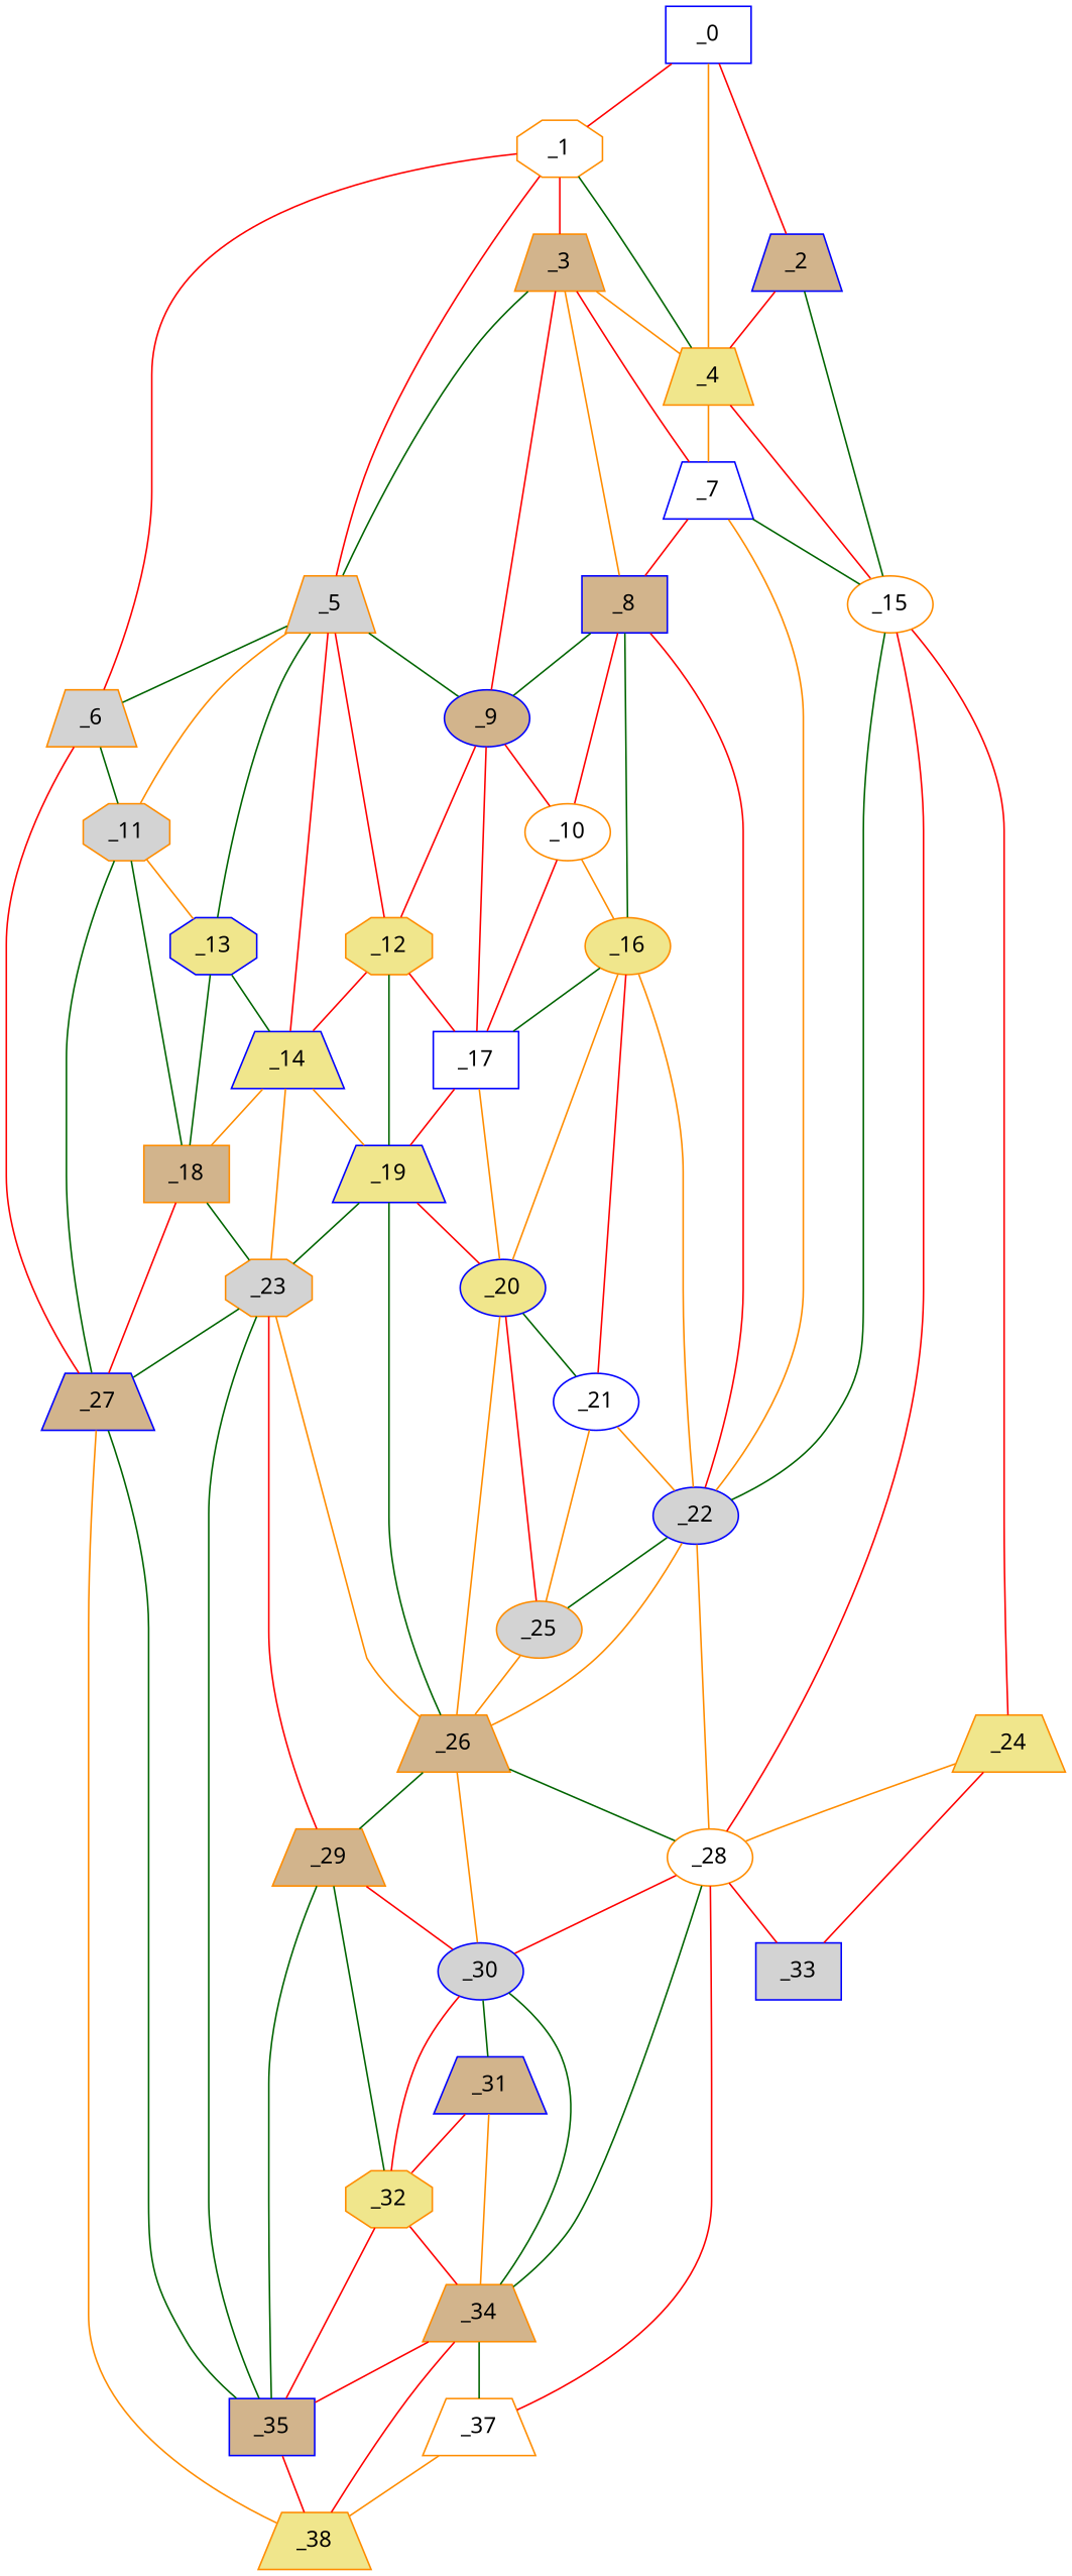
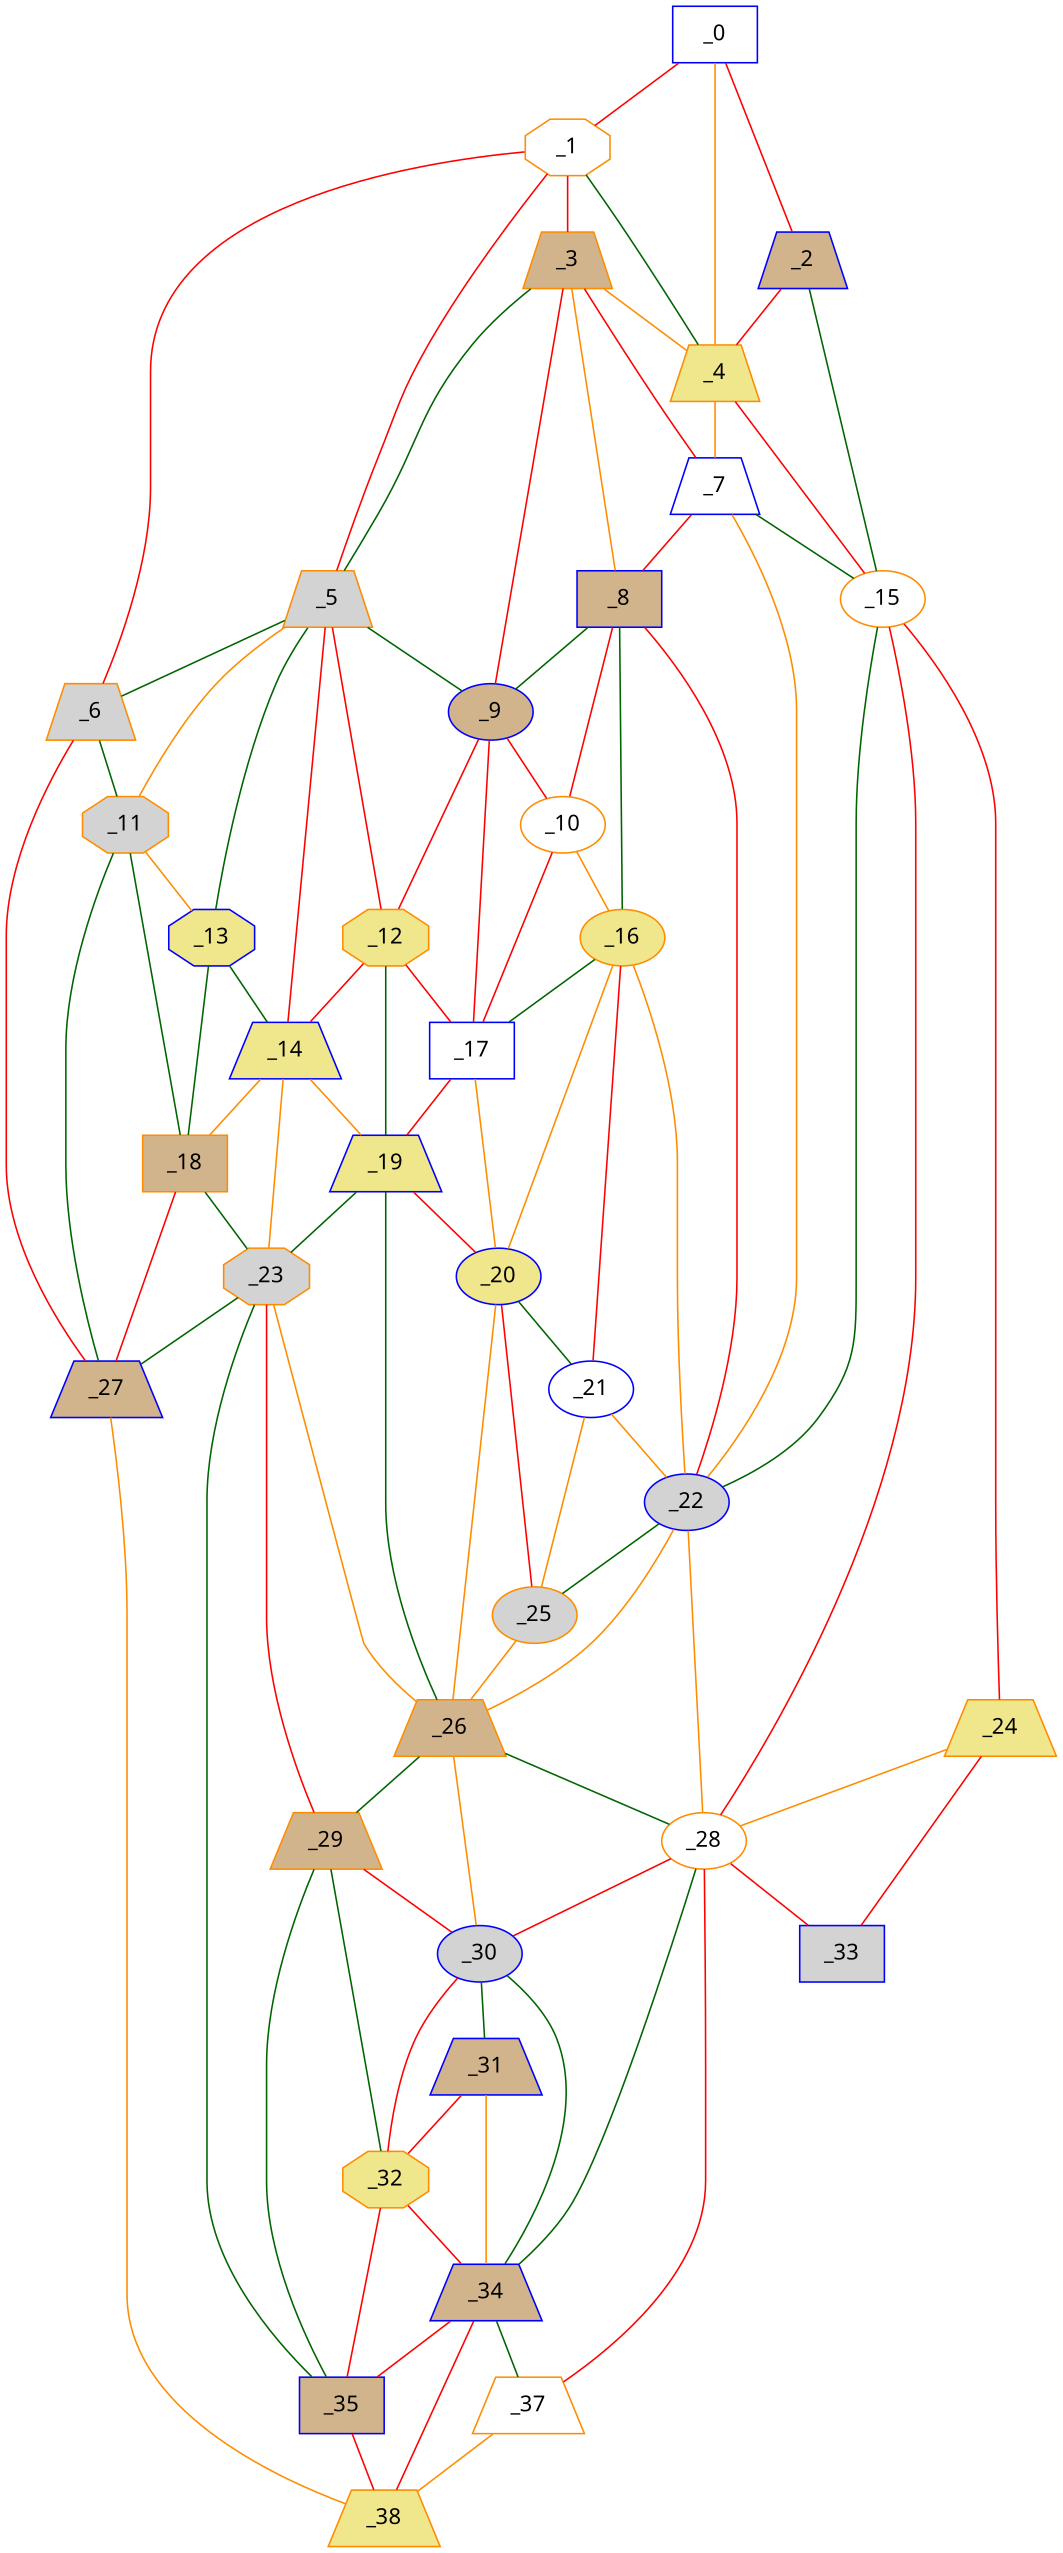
  graph {
    fontname="Noto Sans"
    node [color=darkorange fillcolor=tan fontname="Noto Sans" shape=trapezium style=filled x=40 y=58]
    edge [color=red fontname="Noto Sans" valence=2]
    _0 [color=blue fillcolor=white shape=box x=10 y=38]
    _1 [fillcolor=white shape=octagon x=12 y=44]
    _2 [color=blue x=13 y=22]
    _4 [fillcolor=khaki y=35]
    _3 [x=38 y=57]
    _5 [fillcolor=lightgrey y=81]
    _6 [fillcolor=lightgrey x=46 y=125]
    _15 [fillcolor=white shape=ellipse x=67 y=7]
    _7 [color=blue fillcolor=white x=49 y=39]
    _8 [color=blue shape=box x=53]
    _9 [color=blue shape=ellipse x=56 y=73]
    _11 [fillcolor=lightgrey shape=octagon x=58 y=112]
    _12 [fillcolor=khaki shape=octagon x=59 y=80]
    _13 [color=blue fillcolor=khaki shape=octagon x=65 y=105]
    _14 [color=blue fillcolor=khaki x=66 y=88]
    _27 [color=blue x=96 y=110]
    _22 [color=blue fillcolor=lightgrey shape=ellipse x=80 y=51]
    _24 [fillcolor=khaki x=88 y=2]
    _28 [fillcolor=white shape=ellipse x=101 y=24]
    _10 [fillcolor=white shape=ellipse x=58 y=67]
    _16 [fillcolor=khaki shape=ellipse x=69 y=65]
    _17 [color=blue fillcolor=white shape=box x=69 y=71]
    _18 [shape=box x=71 y=106]
    _19 [color=blue fillcolor=khaki x=74 y=84]
    _23 [fillcolor=lightgrey shape=octagon x=85 y=99]
    _35 [color=blue shape=box x=117 y=98]
    _38 [fillcolor=khaki x=118 y=101]
    _26 [x=94]
    _25 [fillcolor=lightgrey shape=ellipse x=88 y=59]
    _33 [color=blue fillcolor=lightgrey shape=box x=115 y=12]
    _30 [color=blue fillcolor=lightgrey shape=ellipse x=104 y=55]
-   _34 [x=117 y=34]
+   _34 [color=blue x=117 y=34]
    _37 [fillcolor=white x=118 y=27]
    _20 [color=blue fillcolor=khaki shape=ellipse x=76 y=69]
    _21 [color=blue fillcolor=white shape=ellipse x=78 y=62]
    _29 [x=103 y=59]
    _32 [fillcolor=khaki shape=octagon x=112]
    _31 [color=blue x=112 y=52]
    _0 -- _1 [valence=1]
    _0 -- _2 [valence=1]
    _0 -- _4 [color=darkorange]
    _1 -- _4 [color=darkgreen]
    _1 -- _3 [valence=1]
    _1 -- _5
    _1 -- _6 [valence=1]
    _2 -- _4 [valence=1]
    _2 -- _15 [color=darkgreen valence=1]
    _4 -- _15 [valence=1]
    _4 -- _7 [color=darkorange]
    _3 -- _4 [color=darkorange]
    _3 -- _5 [color=darkgreen]
    _3 -- _7
    _3 -- _8 [color=darkorange]
    _3 -- _9 [valence=1]
    _5 -- _6 [color=darkgreen]
    _5 -- _9 [color=darkgreen valence=1]
    _5 -- _11 [color=darkorange valence=1]
    _5 -- _12
    _5 -- _13 [color=darkgreen]
    _5 -- _14
    _6 -- _11 [color=darkgreen]
    _6 -- _27 [valence=1]
    _15 -- _22 [color=darkgreen]
    _15 -- _24 [valence=1]
    _15 -- _28
    _7 -- _15 [color=darkgreen]
    _7 -- _8
    _7 -- _22 [color=darkorange valence=1]
    _8 -- _9 [color=darkgreen]
    _8 -- _22 [valence=1]
    _8 -- _10 [valence=1]
    _8 -- _16 [color=darkgreen]
    _9 -- _12
    _9 -- _10
    _9 -- _17
    _11 -- _13 [color=darkorange]
    _11 -- _27 [color=darkgreen]
    _11 -- _18 [color=darkgreen]
    _12 -- _14
    _12 -- _17
    _12 -- _19 [color=darkgreen valence=1]
    _13 -- _14 [color=darkgreen valence=1]
    _13 -- _18 [color=darkgreen valence=1]
    _14 -- _18 [color=darkorange]
    _14 -- _19 [color=darkorange]
    _14 -- _23 [color=darkorange valence=1]
-   _27 -- _35 [color=darkgreen]
    _27 -- _38 [color=darkorange valence=1]
    _22 -- _28 [color=darkorange]
    _22 -- _26 [color=darkorange]
    _22 -- _25 [color=darkgreen]
    _24 -- _28 [color=darkorange]
    _24 -- _33 [valence=1]
    _28 -- _33
    _28 -- _30 [valence=1]
    _28 -- _34 [color=darkgreen]
    _28 -- _37
    _10 -- _16 [color=darkorange]
    _10 -- _17 [valence=1]
    _16 -- _22 [color=darkorange]
    _16 -- _17 [color=darkgreen]
    _16 -- _20 [color=darkorange]
    _16 -- _21
    _17 -- _19
    _17 -- _20 [color=darkorange valence=1]
    _18 -- _27 [valence=1]
    _18 -- _23 [color=darkgreen valence=1]
    _19 -- _23 [color=darkgreen]
    _19 -- _26 [color=darkgreen]
    _19 -- _20 [valence=1]
    _23 -- _27 [color=darkgreen]
    _23 -- _35 [color=darkgreen valence=1]
    _23 -- _26 [color=darkorange valence=1]
    _23 -- _29 [valence=1]
    _35 -- _38
    _26 -- _28 [color=darkgreen]
    _26 -- _30 [color=darkorange valence=1]
    _26 -- _29 [color=darkgreen]
    _25 -- _26 [color=darkorange]
    _30 -- _34 [color=darkgreen]
    _30 -- _32
    _30 -- _31 [color=darkgreen]
    _34 -- _35
    _34 -- _38
    _34 -- _37 [color=darkgreen]
    _37 -- _38 [color=darkorange valence=1]
    _20 -- _26 [color=darkorange]
    _20 -- _25
    _20 -- _21 [color=darkgreen]
    _21 -- _22 [color=darkorange]
    _21 -- _25 [color=darkorange]
    _29 -- _35 [color=darkgreen]
    _29 -- _30
    _29 -- _32 [color=darkgreen]
    _32 -- _35 [valence=1]
    _32 -- _34
    _31 -- _34 [color=darkorange valence=1]
    _31 -- _32
  }
